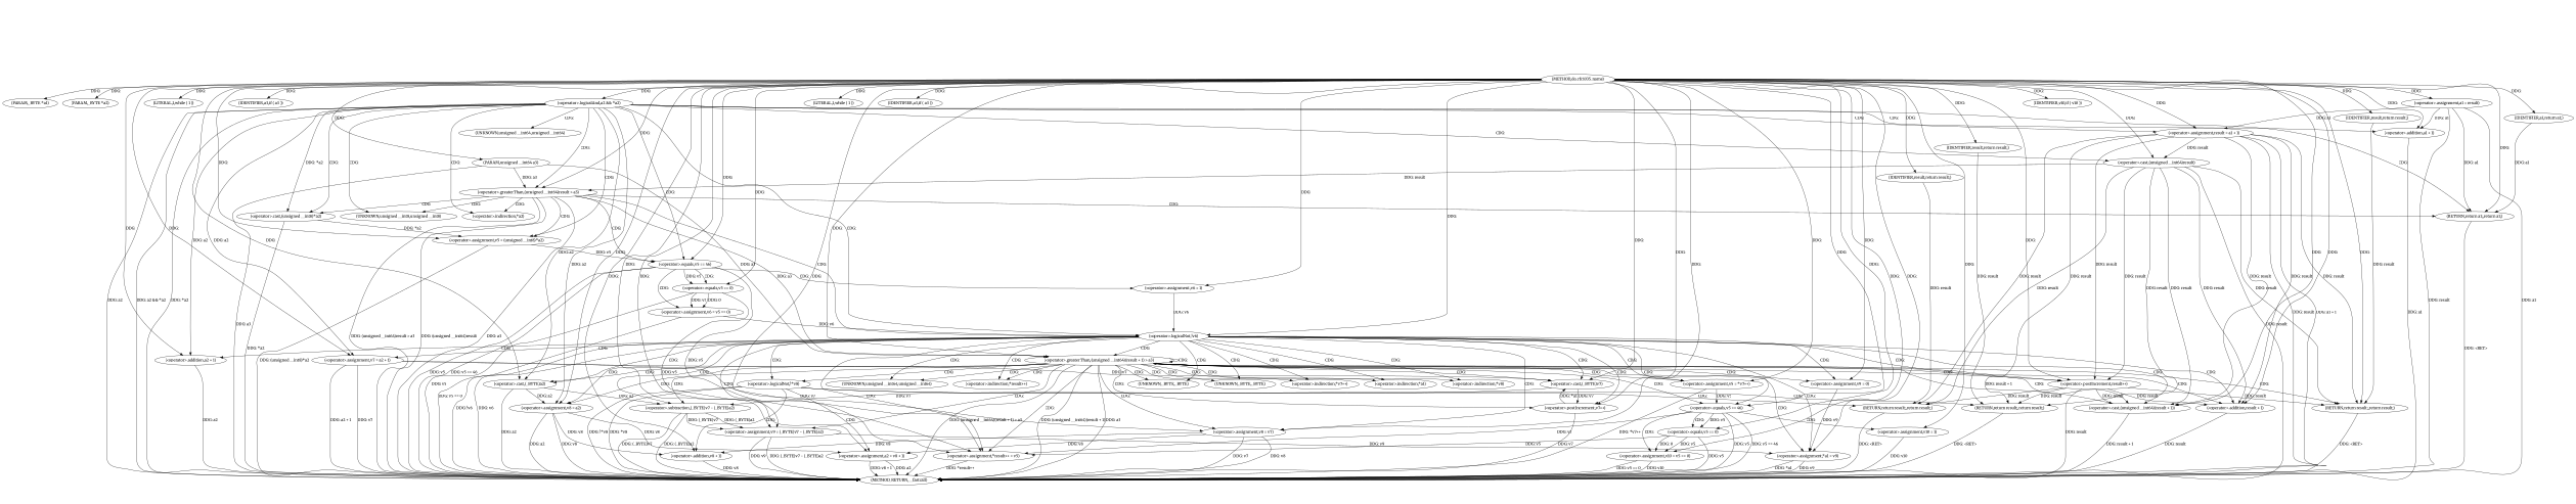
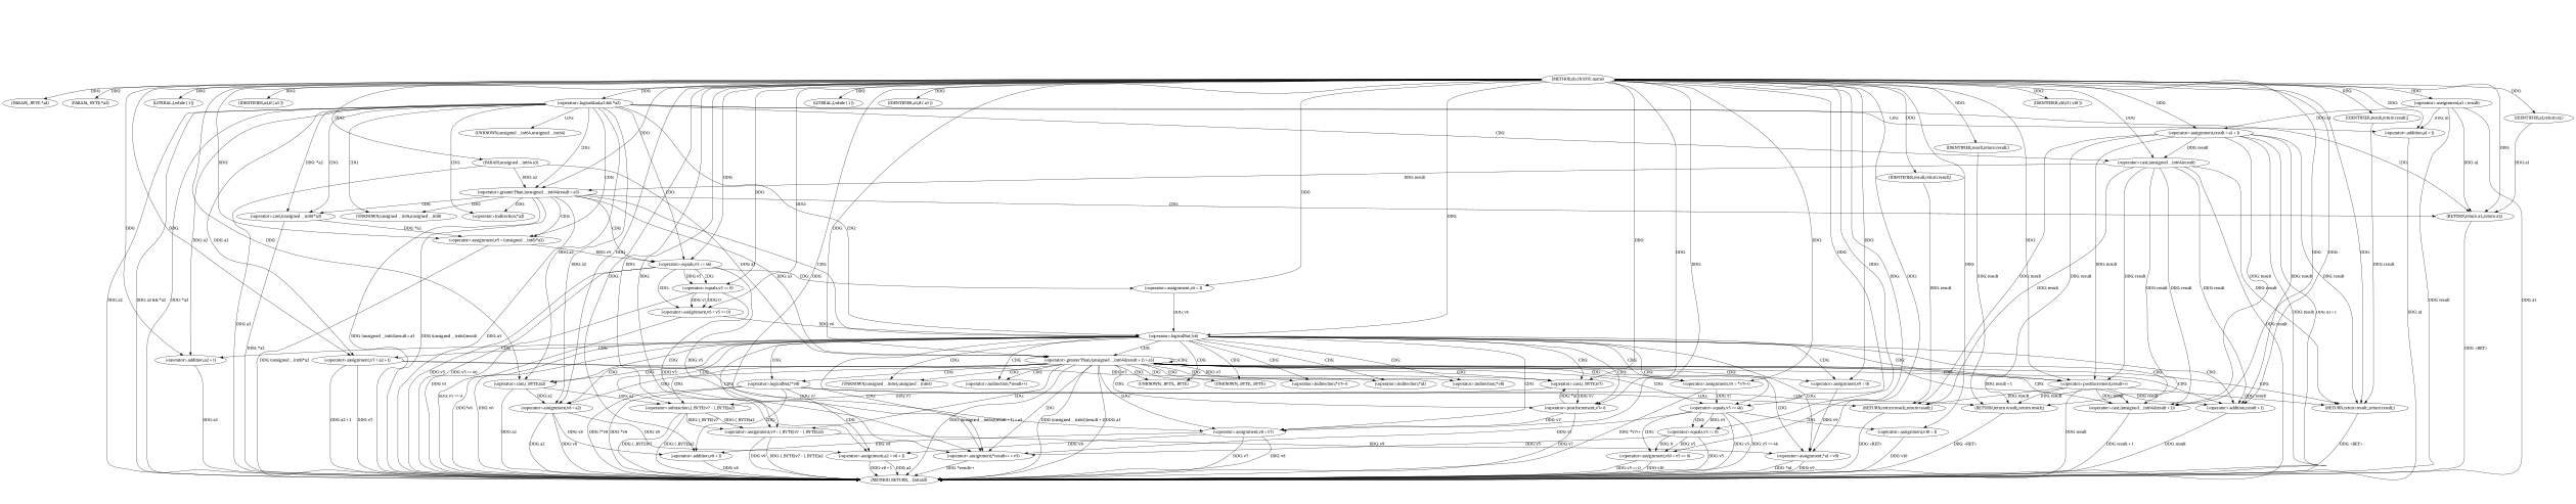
  digraph {
    fontname=Merriweather
    node [fontname=Merriweather]
    edge [fontname=Merriweather]
    n1 [label="(METHOD,do_rfc1035_name)"]
    n2 [label="(PARAM,_BYTE *a1)"]
    n3 [label="(PARAM,_BYTE *a2)"]
    n4 [label="(PARAM,unsigned __int64 a3)"]
    n5 [label="(<operator>.logicalAnd,a2 && *a2)"]
    n6 [label="(LITERAL,1,while ( 1 ))"]
    n7 [label="(<operator>.assignment,result = a1 + 1)"]
    n8 [label="(<operator>.addition,a1 + 1)"]
    n9 [label="(IDENTIFIER,a3,if ( a3 ))"]
    n10 [label="(<operator>.greaterThan,(unsigned __int64)result > a3)"]
    n11 [label="(<operator>.cast,(unsigned __int64)result)"]
    n12 [label="(<operator>.assignment,v5 = (unsigned __int8)*a2)"]
    n13 [label="(<operator>.equals,v5 == 46)"]
    n14 [label="(<operator>.assignment,v6 = 1)"]
    n15 [label="(<operator>.assignment,v6 = v5 == 0)"]
    n16 [label="(<operator>.equals,v5 == 0)"]
    n17 [label="(<operator>.logicalNot,!v6)"]
    n18 [label="(<operator>.assignment,v7 = a2 + 1)"]
    n19 [label="(<operator>.addition,a2 + 1)"]
    n20 [label="(LITERAL,1,while ( 1 ))"]
    n21 [label="(<operator>.assignment,v8 = v7)"]
    n22 [label="(IDENTIFIER,a3,if ( a3 ))"]
    n23 [label="(<operator>.greaterThan,(unsigned __int64)(result + 1) > a3)"]
    n24 [label="(<operator>.cast,(unsigned __int64)(result + 1))"]
    n25 [label="(<operator>.addition,result + 1)"]
    n26 [label="(RETURN,return result;,return result;)"]
    n27 [label="(IDENTIFIER,result,return result;)"]
    n28 [label="(<operator>.assignment,*result++ = v5)"]
    n29 [label="(<operator>.postIncrement,result++)"]
    n30 [label="(<operator>.assignment,v9 = (_BYTE)v7 - (_BYTE)a2)"]
    n31 [label="(<operator>.cast,(_BYTE)v7)"]
    n32 [label="(<operator>.cast,(_BYTE)a2)"]
    n33 [label="(<operator>.assignment,v5 = *v7++)"]
    n34 [label="(<operator>.postIncrement,v7++)"]
    n35 [label="(<operator>.equals,v5 == 46)"]
    n36 [label="(<operator>.assignment,v10 = 1)"]
    n37 [label="(<operator>.assignment,v10 = v5 == 0)"]
    n38 [label="(<operator>.equals,v5 == 0)"]
    n39 [label="(IDENTIFIER,v10,if ( v10 ))"]
    n40 [label="(<operator>.assignment,v8 = a2)"]
    n41 [label="(<operator>.assignment,v9 = 0)"]
    n42 [label="(<operator>.assignment,*a1 = v9)"]
    n43 [label="(IDENTIFIER,result,return result;)"]
    n44 [label="(<operator>.assignment,a2 = v8 + 1)"]
    n45 [label="(<operator>.addition,v8 + 1)"]
    n46 [label="(IDENTIFIER,result,return result;)"]
    n47 [label="(<operator>.assignment,a1 = result)"]
    n48 [label="(RETURN,return a1;,return a1;)"]
    n49 [label="(IDENTIFIER,a1,return a1;)"]
    n50 [label="(METHOD_RETURN,__fastcall)"]
    n51 [label="(<operator>.cast,(unsigned __int8)*a2)"]
    n52 [label="(UNKNOWN,unsigned __int64,unsigned __int64)"]
    n53 [label="(UNKNOWN,unsigned __int8,unsigned __int8)"]
    n54 [label="(<operator>.indirection,*a2)"]
    n55 [label="(RETURN,return result;,return result;)"]
    n56 [label="(RETURN,return result;,return result;)"]
    n57 [label="(<operator>.subtraction,(_BYTE)v7 - (_BYTE)a2)"]
    n58 [label="(<operator>.logicalNot,!*v8)"]
    n59 [label="(UNKNOWN,unsigned __int64,unsigned __int64)"]
    n60 [label="(<operator>.indirection,*result++)"]
    n61 [label="(UNKNOWN,_BYTE,_BYTE)"]
    n62 [label="(UNKNOWN,_BYTE,_BYTE)"]
    n63 [label="(<operator>.indirection,*v7++)"]
    n64 [label="(<operator>.indirection,*a1)"]
    n65 [label="(<operator>.indirection,*v8)"]
    n1 -> n2 [label="DDG: "]
    n1 -> n3 [label="DDG: "]
    n1 -> n4 [label="DDG: "]
    n1 -> n5 [label="DDG: "]
    n1 -> n6 [label="DDG: "]
    n1 -> n7 [label="DDG: "]
    n1 -> n8 [label="DDG: "]
    n1 -> n9 [label="DDG: "]
    n1 -> n10 [label="DDG: "]
    n1 -> n11 [label="DDG: "]
    n1 -> n12 [label="DDG: "]
    n1 -> n13 [label="DDG: "]
    n1 -> n14 [label="DDG: "]
+   n1 -> n15 [label="DDG: "]
    n1 -> n16 [label="DDG: "]
    n1 -> n17 [label="DDG: "]
    n1 -> n18 [label="DDG: "]
    n1 -> n19 [label="DDG: "]
    n1 -> n20 [label="DDG: "]
    n1 -> n21 [label="DDG: "]
    n1 -> n22 [label="DDG: "]
    n1 -> n23 [label="DDG: "]
    n1 -> n24 [label="DDG: "]
    n1 -> n25 [label="DDG: "]
    n1 -> n26 [label="DDG: "]
    n1 -> n27 [label="DDG: "]
    n1 -> n28 [label="DDG: "]
    n1 -> n29 [label="DDG: "]
    n1 -> n30 [label="DDG: "]
    n1 -> n31 [label="DDG: "]
    n1 -> n32 [label="DDG: "]
    n1 -> n33 [label="DDG: "]
    n1 -> n34 [label="DDG: "]
    n1 -> n35 [label="DDG: "]
    n1 -> n36 [label="DDG: "]
    n1 -> n37 [label="DDG: "]
    n1 -> n38 [label="DDG: "]
    n1 -> n39 [label="DDG: "]
    n1 -> n40 [label="DDG: "]
    n1 -> n41 [label="DDG: "]
    n1 -> n42 [label="DDG: "]
    n1 -> n43 [label="DDG: "]
    n1 -> n44 [label="DDG: "]
    n1 -> n45 [label="DDG: "]
    n1 -> n46 [label="DDG: "]
    n1 -> n47 [label="DDG: "]
    n1 -> n48 [label="DDG: "]
    n1 -> n49 [label="DDG: "]
    n4 -> n10 [label="DDG: a3"]
    n4 -> n23 [label="DDG: a3"]
    n4 -> n50 [label="DDG: a3"]
-   n5 -> n7 [label="CDG: "]
    n5 -> n8 [label="CDG: "]
    n5 -> n10 [label="CDG: "]
    n5 -> n11 [label="CDG: "]
    n5 -> n12 [label="CDG: "]
    n5 -> n13 [label="CDG: "]
    n5 -> n17 [label="CDG: "]
    n5 -> n18 [label="DDG: a2"]
    n5 -> n19 [label="DDG: a2"]
    n5 -> n32 [label="DDG: a2"]
    n5 -> n40 [label="DDG: a2"]
    n5 -> n48 [label="CDG: "]
    n5 -> n50 [label="DDG: a2"]
    n5 -> n50 [label="DDG: a2 && *a2"]
    n5 -> n50 [label="DDG: *a2"]
    n5 -> n51 [label="DDG: *a2"]
    n5 -> n51 [label="CDG: "]
    n5 -> n52 [label="CDG: "]
    n5 -> n53 [label="CDG: "]
    n5 -> n54 [label="CDG: "]
    n7 -> n11 [label="DDG: result"]
    n7 -> n24 [label="DDG: result"]
    n7 -> n25 [label="DDG: result"]
    n7 -> n26 [label="DDG: result"]
    n7 -> n29 [label="DDG: result"]
    n7 -> n50 [label="DDG: result"]
    n7 -> n50 [label="DDG: a1 + 1"]
    n7 -> n55 [label="DDG: result"]
    n7 -> n56 [label="DDG: result"]
    n8 -> n50 [label="DDG: a1"]
    n10 -> n12 [label="CDG: "]
    n10 -> n13 [label="CDG: "]
    n10 -> n17 [label="CDG: "]
    n10 -> n23 [label="DDG: a3"]
    n10 -> n48 [label="CDG: "]
    n10 -> n50 [label="DDG: (unsigned __int64)result > a3"]
    n10 -> n50 [label="DDG: (unsigned __int64)result"]
    n10 -> n50 [label="DDG: a3"]
    n10 -> n51 [label="CDG: "]
    n10 -> n53 [label="CDG: "]
    n10 -> n54 [label="CDG: "]
    n11 -> n10 [label="DDG: result"]
    n11 -> n24 [label="DDG: result"]
    n11 -> n25 [label="DDG: result"]
    n11 -> n26 [label="DDG: result"]
    n11 -> n29 [label="DDG: result"]
    n11 -> n50 [label="DDG: result"]
    n11 -> n55 [label="DDG: result"]
    n11 -> n56 [label="DDG: result"]
    n12 -> n13 [label="DDG: v5"]
    n12 -> n50 [label="DDG: (unsigned __int8)*a2"]
    n13 -> n14 [label="CDG: "]
    n13 -> n15 [label="CDG: "]
    n13 -> n16 [label="DDG: v5"]
    n13 -> n16 [label="CDG: "]
    n13 -> n28 [label="DDG: v5"]
    n13 -> n50 [label="DDG: v5"]
    n13 -> n50 [label="DDG: v5 == 46"]
    n14 -> n17 [label="DDG: v6"]
    n15 -> n17 [label="DDG: v6"]
    n15 -> n50 [label="DDG: v5 == 0"]
    n16 -> n15 [label="DDG: v5"]
    n16 -> n15 [label="DDG: 0"]
    n16 -> n28 [label="DDG: v5"]
    n16 -> n50 [label="DDG: v5"]
    n17 -> n18 [label="CDG: "]
    n17 -> n19 [label="CDG: "]
    n17 -> n21 [label="CDG: "]
    n17 -> n23 [label="CDG: "]
    n17 -> n24 [label="CDG: "]
    n17 -> n25 [label="CDG: "]
    n17 -> n28 [label="CDG: "]
    n17 -> n29 [label="CDG: "]
    n17 -> n30 [label="CDG: "]
    n17 -> n31 [label="CDG: "]
    n17 -> n32 [label="CDG: "]
    n17 -> n33 [label="CDG: "]
    n17 -> n34 [label="CDG: "]
    n17 -> n35 [label="CDG: "]
    n17 -> n40 [label="CDG: "]
    n17 -> n41 [label="CDG: "]
    n17 -> n42 [label="CDG: "]
    n17 -> n50 [label="DDG: !v6"]
    n17 -> n50 [label="DDG: v6"]
    n17 -> n57 [label="CDG: "]
    n17 -> n58 [label="CDG: "]
    n17 -> n59 [label="CDG: "]
    n17 -> n60 [label="CDG: "]
    n17 -> n61 [label="CDG: "]
    n17 -> n62 [label="CDG: "]
    n17 -> n63 [label="CDG: "]
    n17 -> n64 [label="CDG: "]
    n17 -> n65 [label="CDG: "]
    n18 -> n21 [label="DDG: v7"]
    n18 -> n31 [label="DDG: v7"]
    n18 -> n50 [label="DDG: a2 + 1"]
    n18 -> n50 [label="DDG: v7"]
    n19 -> n50 [label="DDG: a2"]
    n21 -> n44 [label="DDG: v8"]
    n21 -> n45 [label="DDG: v8"]
    n21 -> n50 [label="DDG: v7"]
    n21 -> n50 [label="DDG: v8"]
    n23 -> n21 [label="CDG: "]
    n23 -> n23 [label="CDG: "]
    n23 -> n24 [label="CDG: "]
    n23 -> n25 [label="CDG: "]
    n23 -> n26 [label="CDG: "]
    n23 -> n28 [label="CDG: "]
    n23 -> n29 [label="CDG: "]
    n23 -> n30 [label="CDG: "]
    n23 -> n31 [label="CDG: "]
    n23 -> n32 [label="CDG: "]
    n23 -> n33 [label="CDG: "]
    n23 -> n34 [label="CDG: "]
    n23 -> n35 [label="CDG: "]
    n23 -> n40 [label="CDG: "]
    n23 -> n41 [label="CDG: "]
    n23 -> n42 [label="CDG: "]
    n23 -> n50 [label="DDG: (unsigned __int64)(result + 1) > a3"]
    n23 -> n50 [label="DDG: (unsigned __int64)(result + 1)"]
    n23 -> n50 [label="DDG: a3"]
    n23 -> n57 [label="CDG: "]
    n23 -> n58 [label="CDG: "]
    n23 -> n59 [label="CDG: "]
    n23 -> n60 [label="CDG: "]
    n23 -> n61 [label="CDG: "]
    n23 -> n62 [label="CDG: "]
    n23 -> n63 [label="CDG: "]
    n23 -> n64 [label="CDG: "]
-   n23 -> n65 [label="CDG: "]
+   n23 -> n65 [label="DDG: v7"]
    n24 -> n23 [label="DDG: result + 1"]
    n24 -> n50 [label="DDG: result + 1"]
    n25 -> n50 [label="DDG: result"]
    n26 -> n50 [label="DDG: <RET>"]
    n27 -> n26 [label="DDG: result"]
    n28 -> n50 [label="DDG: *result++"]
    n29 -> n24 [label="DDG: result"]
    n29 -> n25 [label="DDG: result"]
    n29 -> n26 [label="DDG: result"]
    n29 -> n50 [label="DDG: result"]
    n29 -> n55 [label="DDG: result"]
    n29 -> n56 [label="DDG: result"]
    n30 -> n42 [label="DDG: v9"]
    n30 -> n50 [label="DDG: (_BYTE)v7 - (_BYTE)a2"]
    n30 -> n50 [label="DDG: v9"]
    n31 -> n34 [label="DDG: v7"]
    n31 -> n57 [label="DDG: v7"]
    n32 -> n40 [label="DDG: a2"]
    n32 -> n50 [label="DDG: a2"]
    n32 -> n57 [label="DDG: a2"]
    n33 -> n35 [label="DDG: v5"]
    n33 -> n50 [label="DDG: *v7++"]
+   n34 -> n21 [label="DDG: v7"]
    n34 -> n31 [label="DDG: *a1"]
    n34 -> n50 [label="DDG: v7"]
    n35 -> n28 [label="DDG: v5"]
    n35 -> n36 [label="CDG: "]
    n35 -> n37 [label="CDG: "]
    n35 -> n38 [label="DDG: v5"]
    n35 -> n38 [label="CDG: "]
    n35 -> n50 [label="DDG: v5"]
    n35 -> n50 [label="DDG: v5 == 46"]
    n36 -> n50 [label="DDG: v10"]
    n37 -> n50 [label="DDG: v5 == 0"]
    n37 -> n50 [label="DDG: v10"]
    n38 -> n28 [label="DDG: v5"]
    n38 -> n37 [label="DDG: v5"]
    n38 -> n37 [label="DDG: 0"]
    n38 -> n50 [label="DDG: v5"]
    n40 -> n44 [label="DDG: v8"]
    n40 -> n45 [label="DDG: v8"]
    n40 -> n50 [label="DDG: a2"]
    n40 -> n50 [label="DDG: v8"]
    n41 -> n42 [label="DDG: v9"]
    n42 -> n50 [label="DDG: *a1"]
    n42 -> n50 [label="DDG: v9"]
    n43 -> n55 [label="DDG: result"]
    n44 -> n50 [label="DDG: a2"]
    n44 -> n50 [label="DDG: v8 + 1"]
    n45 -> n50 [label="DDG: v8"]
    n46 -> n56 [label="DDG: result"]
    n47 -> n7 [label="DDG: a1"]
    n47 -> n8 [label="DDG: a1"]
    n47 -> n48 [label="DDG: a1"]
    n47 -> n50 [label="DDG: a1"]
    n47 -> n50 [label="DDG: result"]
    n48 -> n50 [label="DDG: <RET>"]
    n49 -> n48 [label="DDG: a1"]
    n51 -> n12 [label="DDG: *a2"]
    n51 -> n50 [label="DDG: *a2"]
    n55 -> n50 [label="DDG: <RET>"]
    n56 -> n50 [label="DDG: <RET>"]
    n57 -> n30 [label="DDG: (_BYTE)v7"]
    n57 -> n30 [label="DDG: (_BYTE)a2"]
    n57 -> n50 [label="DDG: (_BYTE)v7"]
    n57 -> n50 [label="DDG: (_BYTE)a2"]
    n58 -> n44 [label="CDG: "]
    n58 -> n45 [label="CDG: "]
    n58 -> n50 [label="DDG: *v8"]
    n58 -> n50 [label="DDG: !*v8"]
    n58 -> n55 [label="CDG: "]
    n58 -> n56 [label="CDG: "]
  }
